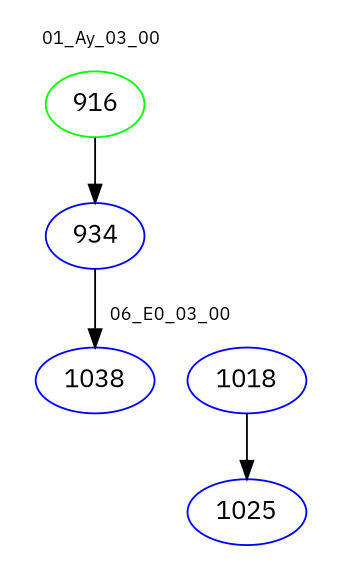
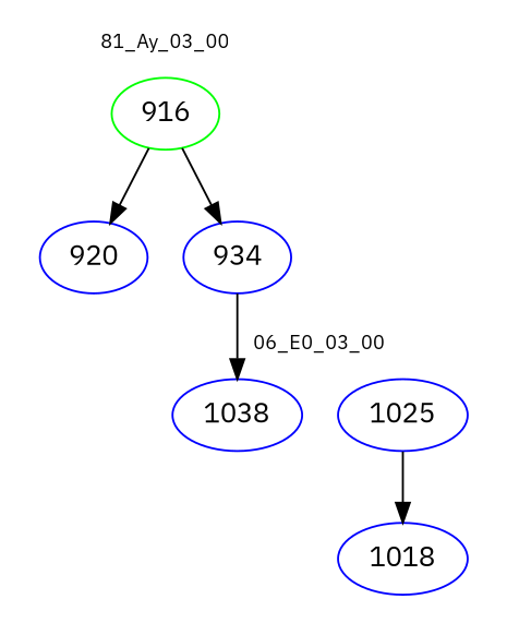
  digraph {
    fontname="IBM Plex Sans"
    node [color=blue fontname="IBM Plex Sans"]
    edge [color=black fontname="IBM Plex Sans"]
    n1 [color=green label=916]
+   n2 [label=920]
    n3 [label=934]
    n4 [label=1025]
    n5 [label=1018]
    n6 [label=1038]
    subgraph cluster_1 {
      color=white
      fontsize=10
-     label="01_Ay_03_00"
+     label="81_Ay_03_00"
      n1
+     n2
      n3
    }
    subgraph cluster_2 {
      color=white
      fontsize=10
      label="06_E0_03_00"
      n4
      n5
      n6
    }
+   n1 -> n2
    n1 -> n3
    n3 -> n6
-   n5 -> n4
+   n4 -> n5
  }
